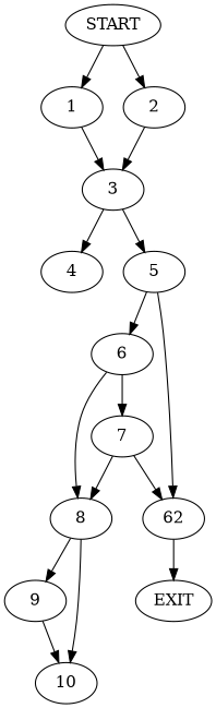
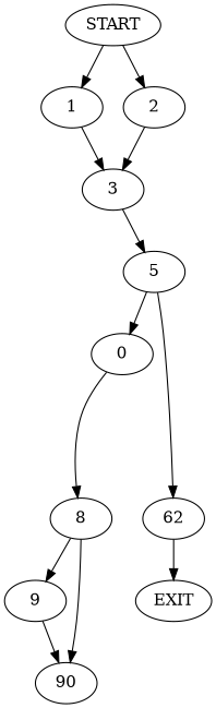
  digraph {
    n1 [label=START]
    1
    2
    3
-   4
    5
-   6
+   6 [label=0]
    n8 [label=62]
-   7
    8
    n11 [label=EXIT]
    9
-   10
+   10 [label=90]
    n1 -> 1
    n1 -> 2
    1 -> 3
    2 -> 3
-   3 -> 4
    3 -> 5
    5 -> 6
    5 -> n8
-   6 -> 7
    6 -> 8
    n8 -> n11
-   7 -> n8
-   7 -> 8
    8 -> 9
    8 -> 10
    9 -> 10
  }
